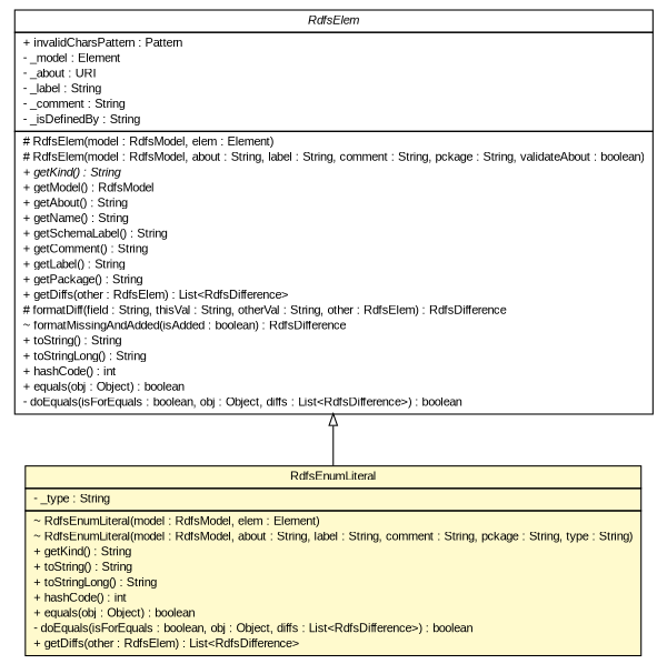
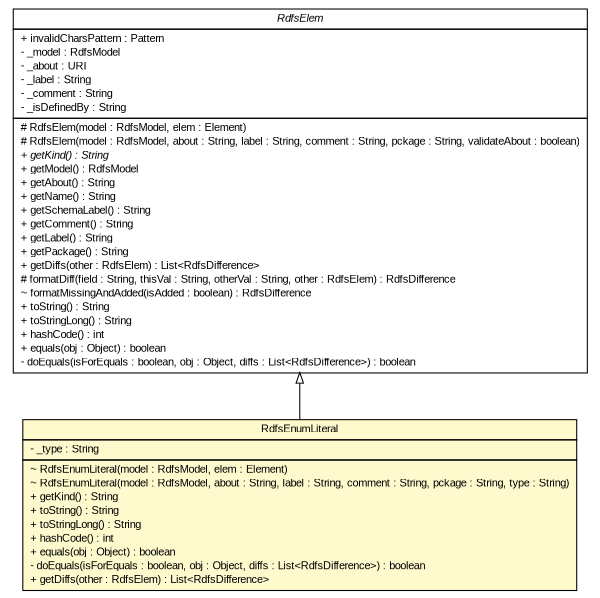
  digraph {
    nodesep=0.25
    ranksep=0.5
    node [fontcolor=black fontname=arial fontsize=10.0 shape=plaintext]
    n1 [label=<<table title="org.tanjakostic.jcleancim.experimental.builder.rdfs.RdfsEnumLiteral" border="0" cellborder="1" cellspacing="0" cellpadding="2" port="p" bgcolor="lemonChiffon" href="./RdfsEnumLiteral.html"> 		<tr><td><table border="0" cellspacing="0" cellpadding="1"> <tr><td align="center" balign="center"> RdfsEnumLiteral </td></tr> 		</table></td></tr> 		<tr><td><table border="0" cellspacing="0" cellpadding="1"> <tr><td align="left" balign="left"> - _type : String </td></tr> 		</table></td></tr> 		<tr><td><table border="0" cellspacing="0" cellpadding="1"> <tr><td align="left" balign="left"> ~ RdfsEnumLiteral(model : RdfsModel, elem : Element) </td></tr> <tr><td align="left" balign="left"> ~ RdfsEnumLiteral(model : RdfsModel, about : String, label : String, comment : String, pckage : String, type : String) </td></tr> <tr><td align="left" balign="left"> + getKind() : String </td></tr> <tr><td align="left" balign="left"> + toString() : String </td></tr> <tr><td align="left" balign="left"> + toStringLong() : String </td></tr> <tr><td align="left" balign="left"> + hashCode() : int </td></tr> <tr><td align="left" balign="left"> + equals(obj : Object) : boolean </td></tr> <tr><td align="left" balign="left"> - doEquals(isForEquals : boolean, obj : Object, diffs : List&lt;RdfsDifference&gt;) : boolean </td></tr> <tr><td align="left" balign="left"> + getDiffs(other : RdfsElem) : List&lt;RdfsDifference&gt; </td></tr> 		</table></td></tr> 		</table>>]
-   n2 [label=<<table title="org.tanjakostic.jcleancim.experimental.builder.rdfs.RdfsElem" border="0" cellborder="1" cellspacing="0" cellpadding="2" port="p" href="./RdfsElem.html"> 		<tr><td><table border="0" cellspacing="0" cellpadding="1"> <tr><td align="center" balign="center"><font face="Arial Italic"> RdfsElem </font></td></tr> 		</table></td></tr> 		<tr><td><table border="0" cellspacing="0" cellpadding="1"> <tr><td align="left" balign="left"> + invalidCharsPattern : Pattern </td></tr> <tr><td align="left" balign="left"> - _model : Element </td></tr> <tr><td align="left" balign="left"> - _about : URI </td></tr> <tr><td align="left" balign="left"> - _label : String </td></tr> <tr><td align="left" balign="left"> - _comment : String </td></tr> <tr><td align="left" balign="left"> - _isDefinedBy : String </td></tr> 		</table></td></tr> 		<tr><td><table border="0" cellspacing="0" cellpadding="1"> <tr><td align="left" balign="left"> # RdfsElem(model : RdfsModel, elem : Element) </td></tr> <tr><td align="left" balign="left"> # RdfsElem(model : RdfsModel, about : String, label : String, comment : String, pckage : String, validateAbout : boolean) </td></tr> <tr><td align="left" balign="left"><font face="Arial Italic" point-size="10.0"> + getKind() : String </font></td></tr> <tr><td align="left" balign="left"> + getModel() : RdfsModel </td></tr> <tr><td align="left" balign="left"> + getAbout() : String </td></tr> <tr><td align="left" balign="left"> + getName() : String </td></tr> <tr><td align="left" balign="left"> + getSchemaLabel() : String </td></tr> <tr><td align="left" balign="left"> + getComment() : String </td></tr> <tr><td align="left" balign="left"> + getLabel() : String </td></tr> <tr><td align="left" balign="left"> + getPackage() : String </td></tr> <tr><td align="left" balign="left"> + getDiffs(other : RdfsElem) : List&lt;RdfsDifference&gt; </td></tr> <tr><td align="left" balign="left"> # formatDiff(field : String, thisVal : String, otherVal : String, other : RdfsElem) : RdfsDifference </td></tr> <tr><td align="left" balign="left"> ~ formatMissingAndAdded(isAdded : boolean) : RdfsDifference </td></tr> <tr><td align="left" balign="left"> + toString() : String </td></tr> <tr><td align="left" balign="left"> + toStringLong() : String </td></tr> <tr><td align="left" balign="left"> + hashCode() : int </td></tr> <tr><td align="left" balign="left"> + equals(obj : Object) : boolean </td></tr> <tr><td align="left" balign="left"> - doEquals(isForEquals : boolean, obj : Object, diffs : List&lt;RdfsDifference&gt;) : boolean </td></tr> 		</table></td></tr> 		</table>>]
+   n2 [label=<<table title="org.tanjakostic.jcleancim.experimental.builder.rdfs.RdfsElem" border="0" cellborder="1" cellspacing="0" cellpadding="2" port="p" href="./RdfsElem.html"> 		<tr><td><table border="0" cellspacing="0" cellpadding="1"> <tr><td align="center" balign="center"><font face="Arial Italic"> RdfsElem </font></td></tr> 		</table></td></tr> 		<tr><td><table border="0" cellspacing="0" cellpadding="1"> <tr><td align="left" balign="left"> + invalidCharsPattern : Pattern </td></tr> <tr><td align="left" balign="left"> - _model : RdfsModel </td></tr> <tr><td align="left" balign="left"> - _about : URI </td></tr> <tr><td align="left" balign="left"> - _label : String </td></tr> <tr><td align="left" balign="left"> - _comment : String </td></tr> <tr><td align="left" balign="left"> - _isDefinedBy : String </td></tr> 		</table></td></tr> 		<tr><td><table border="0" cellspacing="0" cellpadding="1"> <tr><td align="left" balign="left"> # RdfsElem(model : RdfsModel, elem : Element) </td></tr> <tr><td align="left" balign="left"> # RdfsElem(model : RdfsModel, about : String, label : String, comment : String, pckage : String, validateAbout : boolean) </td></tr> <tr><td align="left" balign="left"><font face="Arial Italic" point-size="10.0"> + getKind() : String </font></td></tr> <tr><td align="left" balign="left"> + getModel() : RdfsModel </td></tr> <tr><td align="left" balign="left"> + getAbout() : String </td></tr> <tr><td align="left" balign="left"> + getName() : String </td></tr> <tr><td align="left" balign="left"> + getSchemaLabel() : String </td></tr> <tr><td align="left" balign="left"> + getComment() : String </td></tr> <tr><td align="left" balign="left"> + getLabel() : String </td></tr> <tr><td align="left" balign="left"> + getPackage() : String </td></tr> <tr><td align="left" balign="left"> + getDiffs(other : RdfsElem) : List&lt;RdfsDifference&gt; </td></tr> <tr><td align="left" balign="left"> # formatDiff(field : String, thisVal : String, otherVal : String, other : RdfsElem) : RdfsDifference </td></tr> <tr><td align="left" balign="left"> ~ formatMissingAndAdded(isAdded : boolean) : RdfsDifference </td></tr> <tr><td align="left" balign="left"> + toString() : String </td></tr> <tr><td align="left" balign="left"> + toStringLong() : String </td></tr> <tr><td align="left" balign="left"> + hashCode() : int </td></tr> <tr><td align="left" balign="left"> + equals(obj : Object) : boolean </td></tr> <tr><td align="left" balign="left"> - doEquals(isForEquals : boolean, obj : Object, diffs : List&lt;RdfsDifference&gt;) : boolean </td></tr> 		</table></td></tr> 		</table>>]
    n2 -> n1 [arrowtail=empty dir=back fontname=arial fontsize=10 headport=p labelfontname=arial labelfontsize=10 tailport=p]
  }
